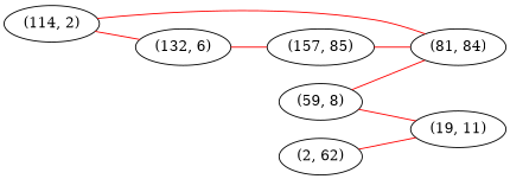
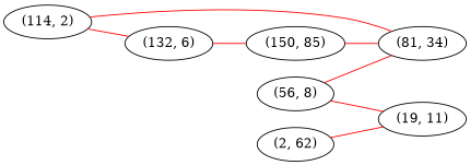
  graph {
    rankdir=LR
    edge [color=red weight=1]
-   "(56, 8)" [label="(59, 8)"]
-   "(81, 34)" [label="(81, 84)"]
+   "(56, 8)"
+   "(81, 34)"
    "(19, 11)"
    "(114, 2)"
    n5 [label="(132, 6)"]
-   "(157, 85)"
+   "(157, 85)" [label="(150, 85)"]
    "(2, 62)"
    "(56, 8)" -- "(81, 34)"
    "(56, 8)" -- "(19, 11)"
    "(114, 2)" -- "(81, 34)"
    "(114, 2)" -- n5
    n5 -- "(157, 85)"
    "(157, 85)" -- "(81, 34)"
    "(2, 62)" -- "(19, 11)"
  }
